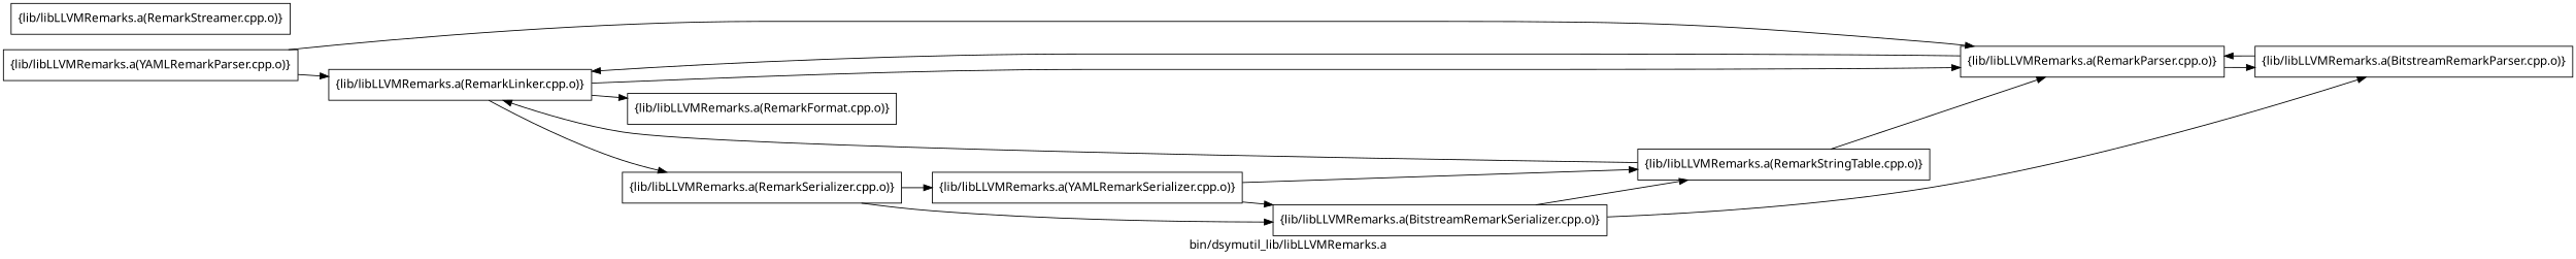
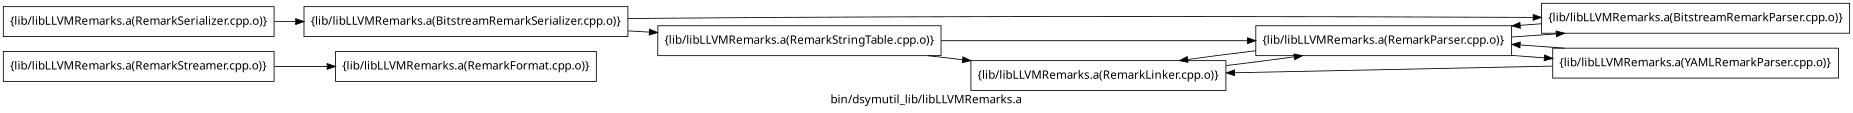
  digraph {
    fontname="Noto Sans"
    label="bin/dsymutil_lib/libLLVMRemarks.a"
    rankdir=LR
    node [fontname="Noto Sans" group=0 shape=box]
    edge [fontname="Noto Sans"]
    n1 [label="{lib/libLLVMRemarks.a(RemarkFormat.cpp.o)}"]
    n2 [label="{lib/libLLVMRemarks.a(RemarkLinker.cpp.o)}"]
    n3 [label="{lib/libLLVMRemarks.a(RemarkParser.cpp.o)}"]
    n4 [label="{lib/libLLVMRemarks.a(RemarkSerializer.cpp.o)}"]
    n5 [label="{lib/libLLVMRemarks.a(BitstreamRemarkParser.cpp.o)}"]
    n6 [label="{lib/libLLVMRemarks.a(YAMLRemarkParser.cpp.o)}"]
    n7 [label="{lib/libLLVMRemarks.a(BitstreamRemarkSerializer.cpp.o)}"]
-   n8 [label="{lib/libLLVMRemarks.a(YAMLRemarkSerializer.cpp.o)}"]
    n9 [label="{lib/libLLVMRemarks.a(RemarkStringTable.cpp.o)}"]
    n10 [label="{lib/libLLVMRemarks.a(RemarkStreamer.cpp.o)}"]
-   n2 -> n1
+   n10 -> n1
    n2 -> n3
-   n2 -> n4
    n3 -> n2
    n3 -> n5
+   n3 -> n6
    n4 -> n7
-   n4 -> n8
    n5 -> n3
    n6 -> n2
    n6 -> n3
    n7 -> n5
    n7 -> n9
-   n8 -> n7
-   n8 -> n9
    n9 -> n2
    n9 -> n3
  }
